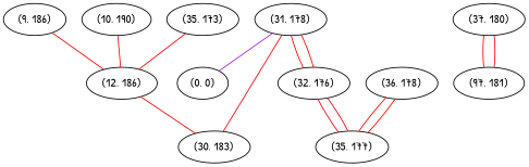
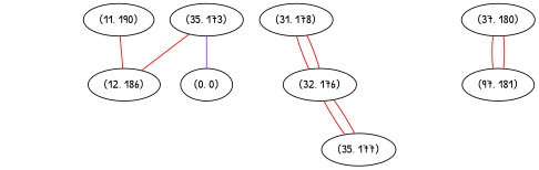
  graph {
    fontname="Patrick Hand"
    node [fontname="Patrick Hand"]
    edge [color=red fontname="Patrick Hand" weight=1]
-   "(9, 186)"
    "(12, 186)"
-   "(30, 183)"
    n4 [label="(97, 181)"]
    "(37, 180)"
-   "(36, 178)"
    "(35, 177)"
-   "(10, 190)"
+   "(10, 190)" [label="(11, 190)"]
    "(31, 178)"
    "(32, 176)"
    "(35, 173)"
    "(0, 0)"
-   "(9, 186)" -- "(12, 186)"
-   "(12, 186)" -- "(30, 183)"
    "(37, 180)" -- n4
    "(37, 180)" -- n4
-   "(36, 178)" -- "(35, 177)"
-   "(36, 178)" -- "(35, 177)"
    "(10, 190)" -- "(12, 186)"
-   "(31, 178)" -- "(30, 183)"
    "(31, 178)" -- "(32, 176)"
    "(31, 178)" -- "(32, 176)"
    "(32, 176)" -- "(35, 177)"
    "(32, 176)" -- "(35, 177)"
    "(35, 173)" -- "(12, 186)"
-   "(31, 178)" -- "(0, 0)" [color=purple weight=4]
+   "(35, 173)" -- "(0, 0)" [color=purple weight=4]
  }
